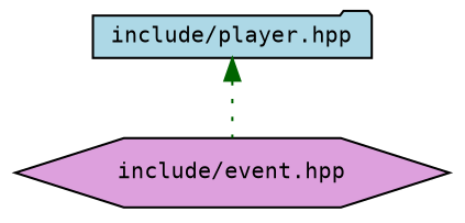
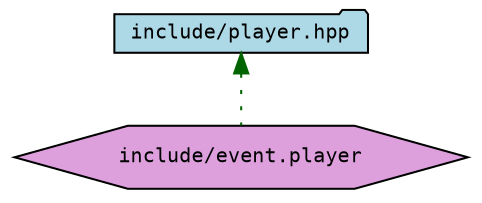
  digraph {
    fontname="DejaVu Sans Mono"
    node [color=black fontname="DejaVu Sans Mono" fontsize=10 style=filled]
    n1 [fillcolor=lightblue fontcolor=black height=0.2 label="include/player.hpp" shape=folder width=0.4]
-   n2 [fillcolor=plum height=0.2 label="include/event.hpp" shape=hexagon width=0.4]
+   n2 [fillcolor=plum height=0.2 label="include/event.player" shape=hexagon width=0.4]
    n1 -> n2 [color=darkgreen dir=back fontname="DejaVu Sans Mono" fontsize=10 labelfontname=Helvetica labelfontsize=10 style=dotted]
  }
